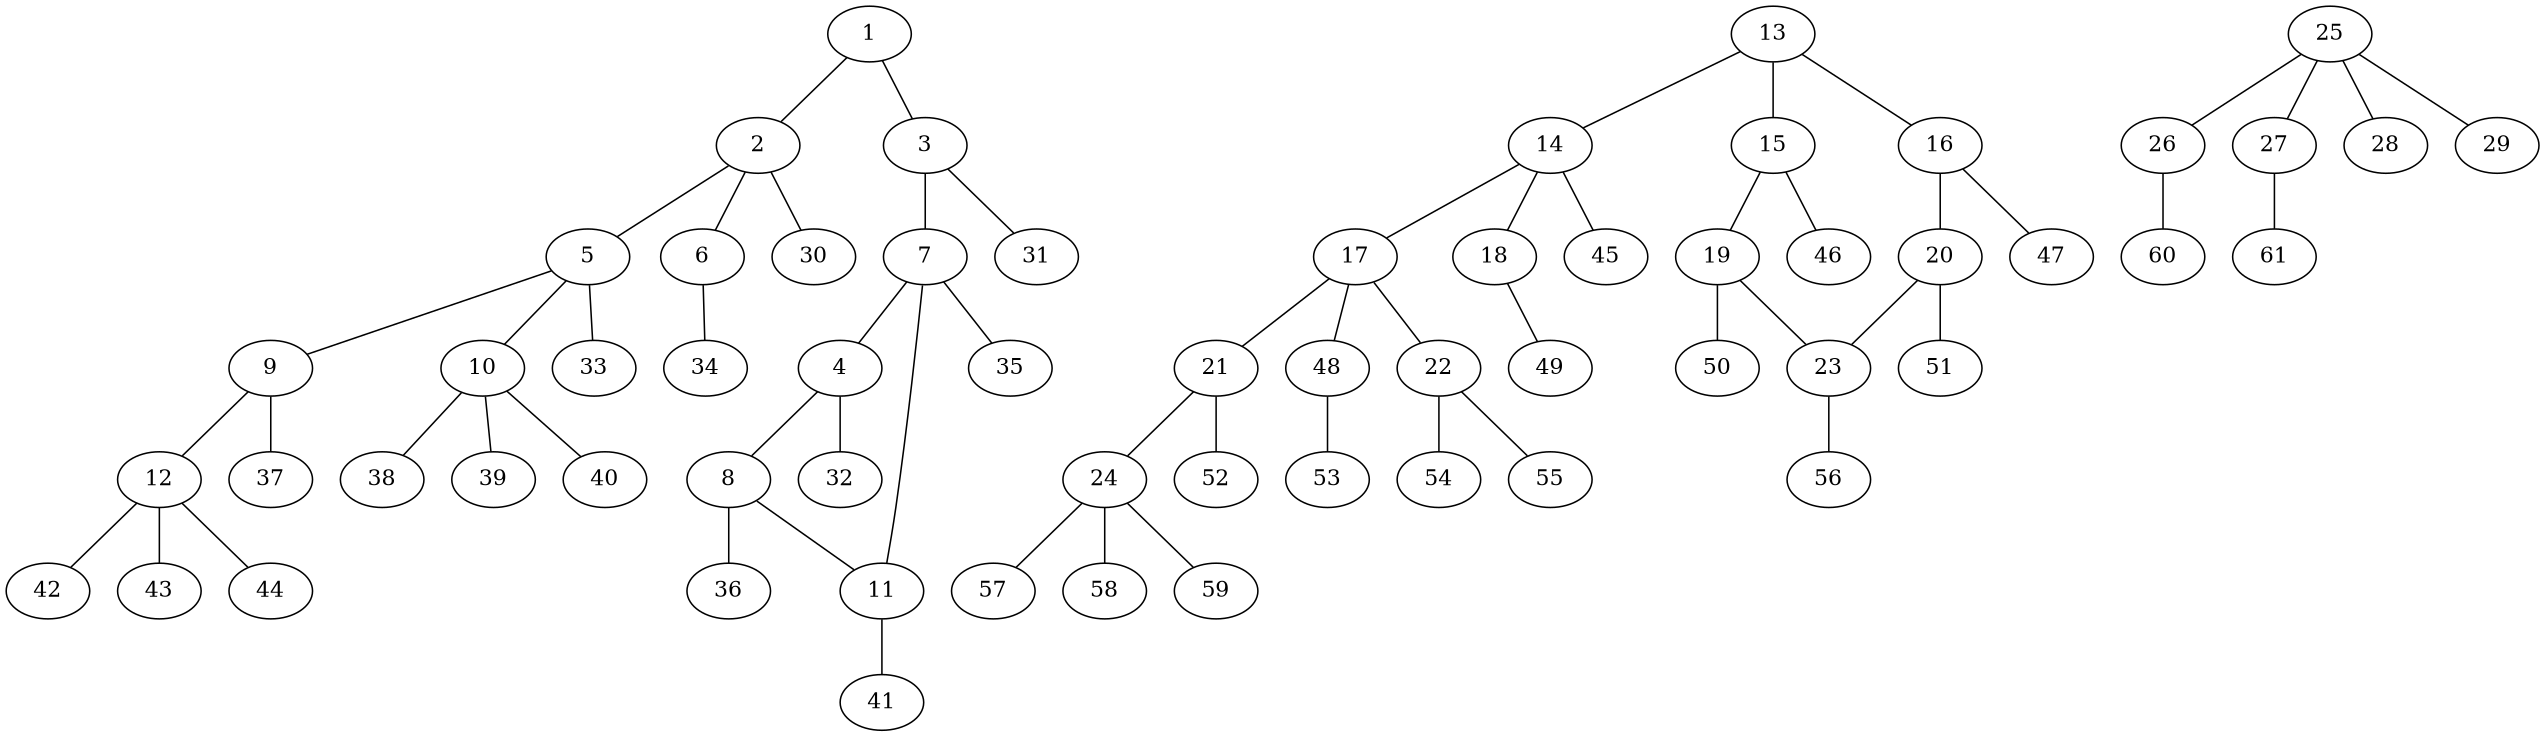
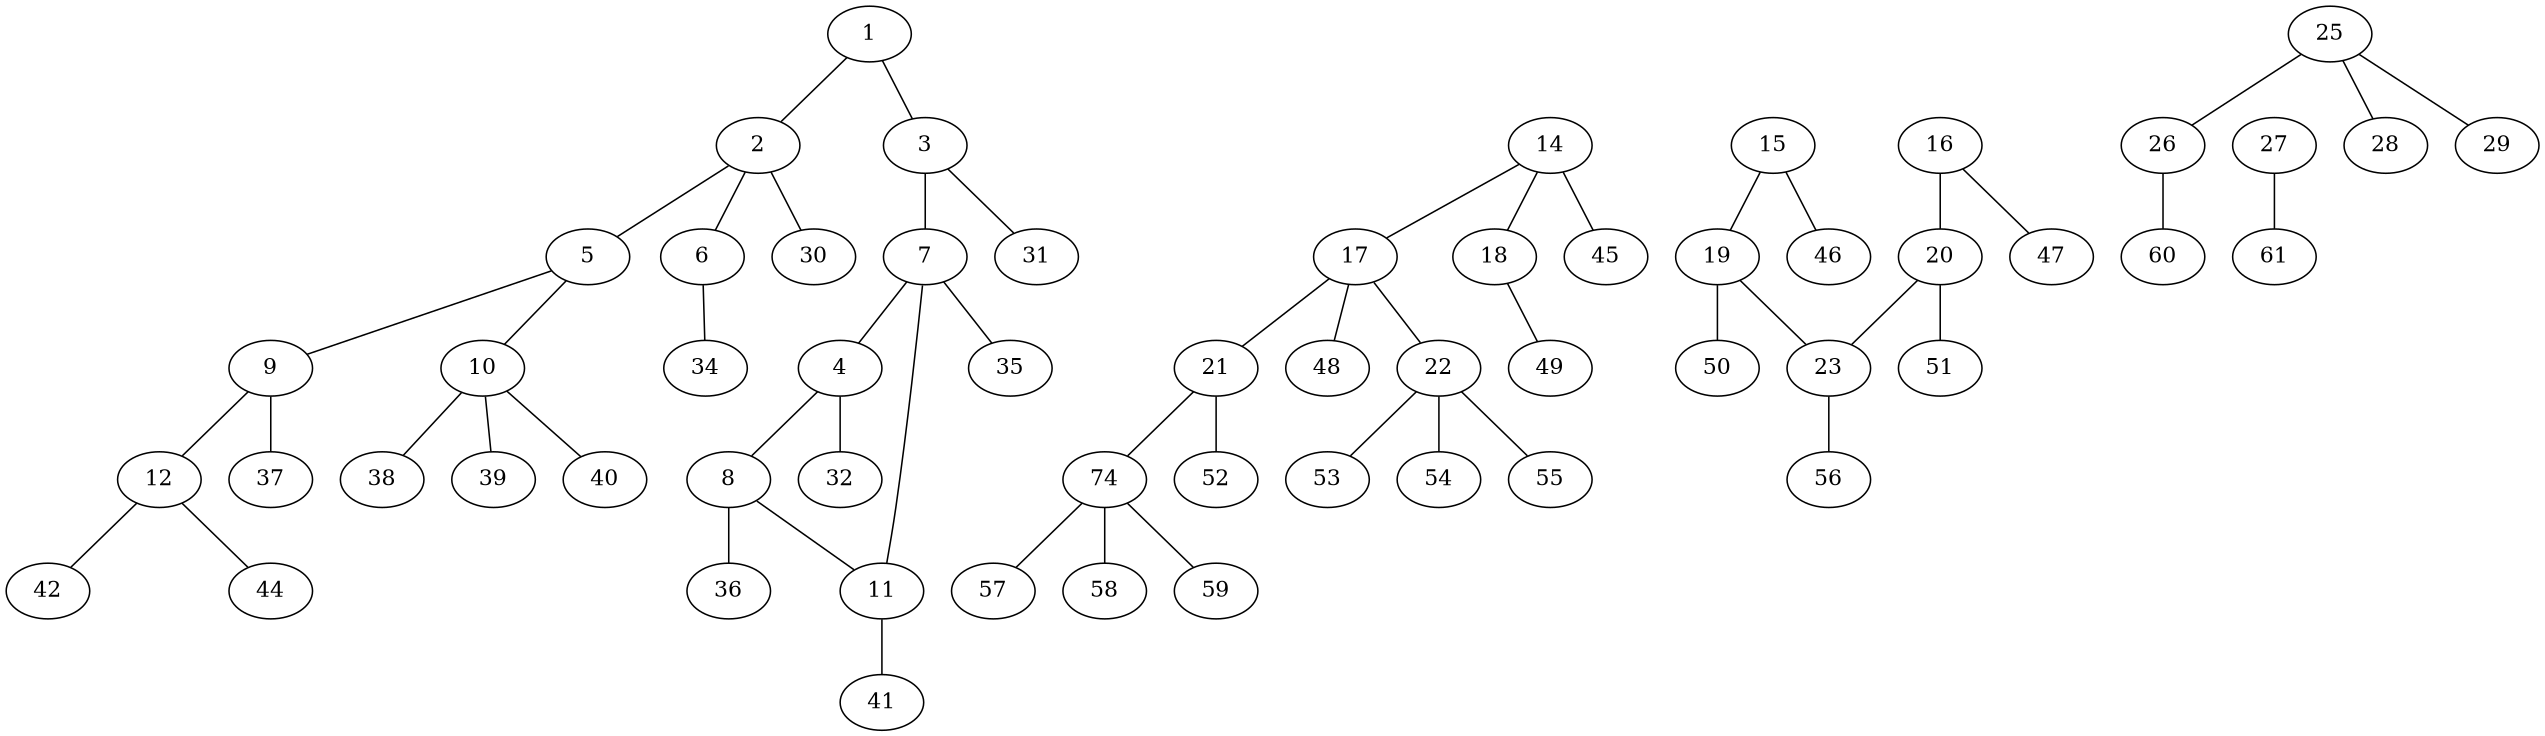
  graph {
    node [chem=H]
    edge [valence=1]
    1 [chem=C]
    2 [chem=C]
    3 [chem=C]
    5 [chem=C]
    6 [chem=O]
    30
    7 [chem=C]
    31
    4 [chem=C]
    8 [chem=C]
    32
    9 [chem=N]
    10 [chem=C]
-   33
    34
    11 [chem=C]
    35
    36
    12 [chem=C]
    37
    38
    39
    40
    41
    42
-   43
    44
-   13 [chem=C]
    14 [chem=C]
    15 [chem=C]
    16 [chem=C]
    17 [chem=C]
    18 [chem=O]
    45
    19 [chem=C]
    46
    20 [chem=C]
    47
    21 [chem=N]
    22 [chem=C]
    48
    49
    23 [chem=C]
    50
    51
-   24 [chem=C]
+   24 [chem=C label=74]
    52
    53
    54
    55
    56
    57
    58
    59
    25 [chem=S]
    26 [chem=O]
    27 [chem=O]
    28 [chem=O]
    29 [chem=O]
    60
    61
    1 -- 2
    1 -- 3 [valence=2]
    2 -- 5
    2 -- 6
    2 -- 30
    3 -- 7
    3 -- 31
    5 -- 9
    5 -- 10
-   5 -- 33
    6 -- 34
    7 -- 4
    7 -- 11 [valence=2]
    7 -- 35
    4 -- 8 [valence=2]
    4 -- 32
    8 -- 11
    8 -- 36
    9 -- 12
    9 -- 37
    10 -- 38
    10 -- 39
    10 -- 40
    11 -- 41
    12 -- 42
-   12 -- 43
    12 -- 44
-   13 -- 14
-   13 -- 15
-   13 -- 16 [valence=2]
    14 -- 17
    14 -- 18
    14 -- 45
    15 -- 19 [valence=2]
    15 -- 46
    16 -- 20
    16 -- 47
    17 -- 21
    17 -- 22
    17 -- 48
    18 -- 49
    19 -- 23
    19 -- 50
    20 -- 23 [valence=2]
    20 -- 51
    21 -- 24
    21 -- 52
-   48 -- 53
+   22 -- 53
    22 -- 54
    22 -- 55
    23 -- 56
    24 -- 57
    24 -- 58
    24 -- 59
    25 -- 26
-   25 -- 27
    25 -- 28 [valence=2]
    25 -- 29 [valence=2]
    26 -- 60
    27 -- 61
  }
